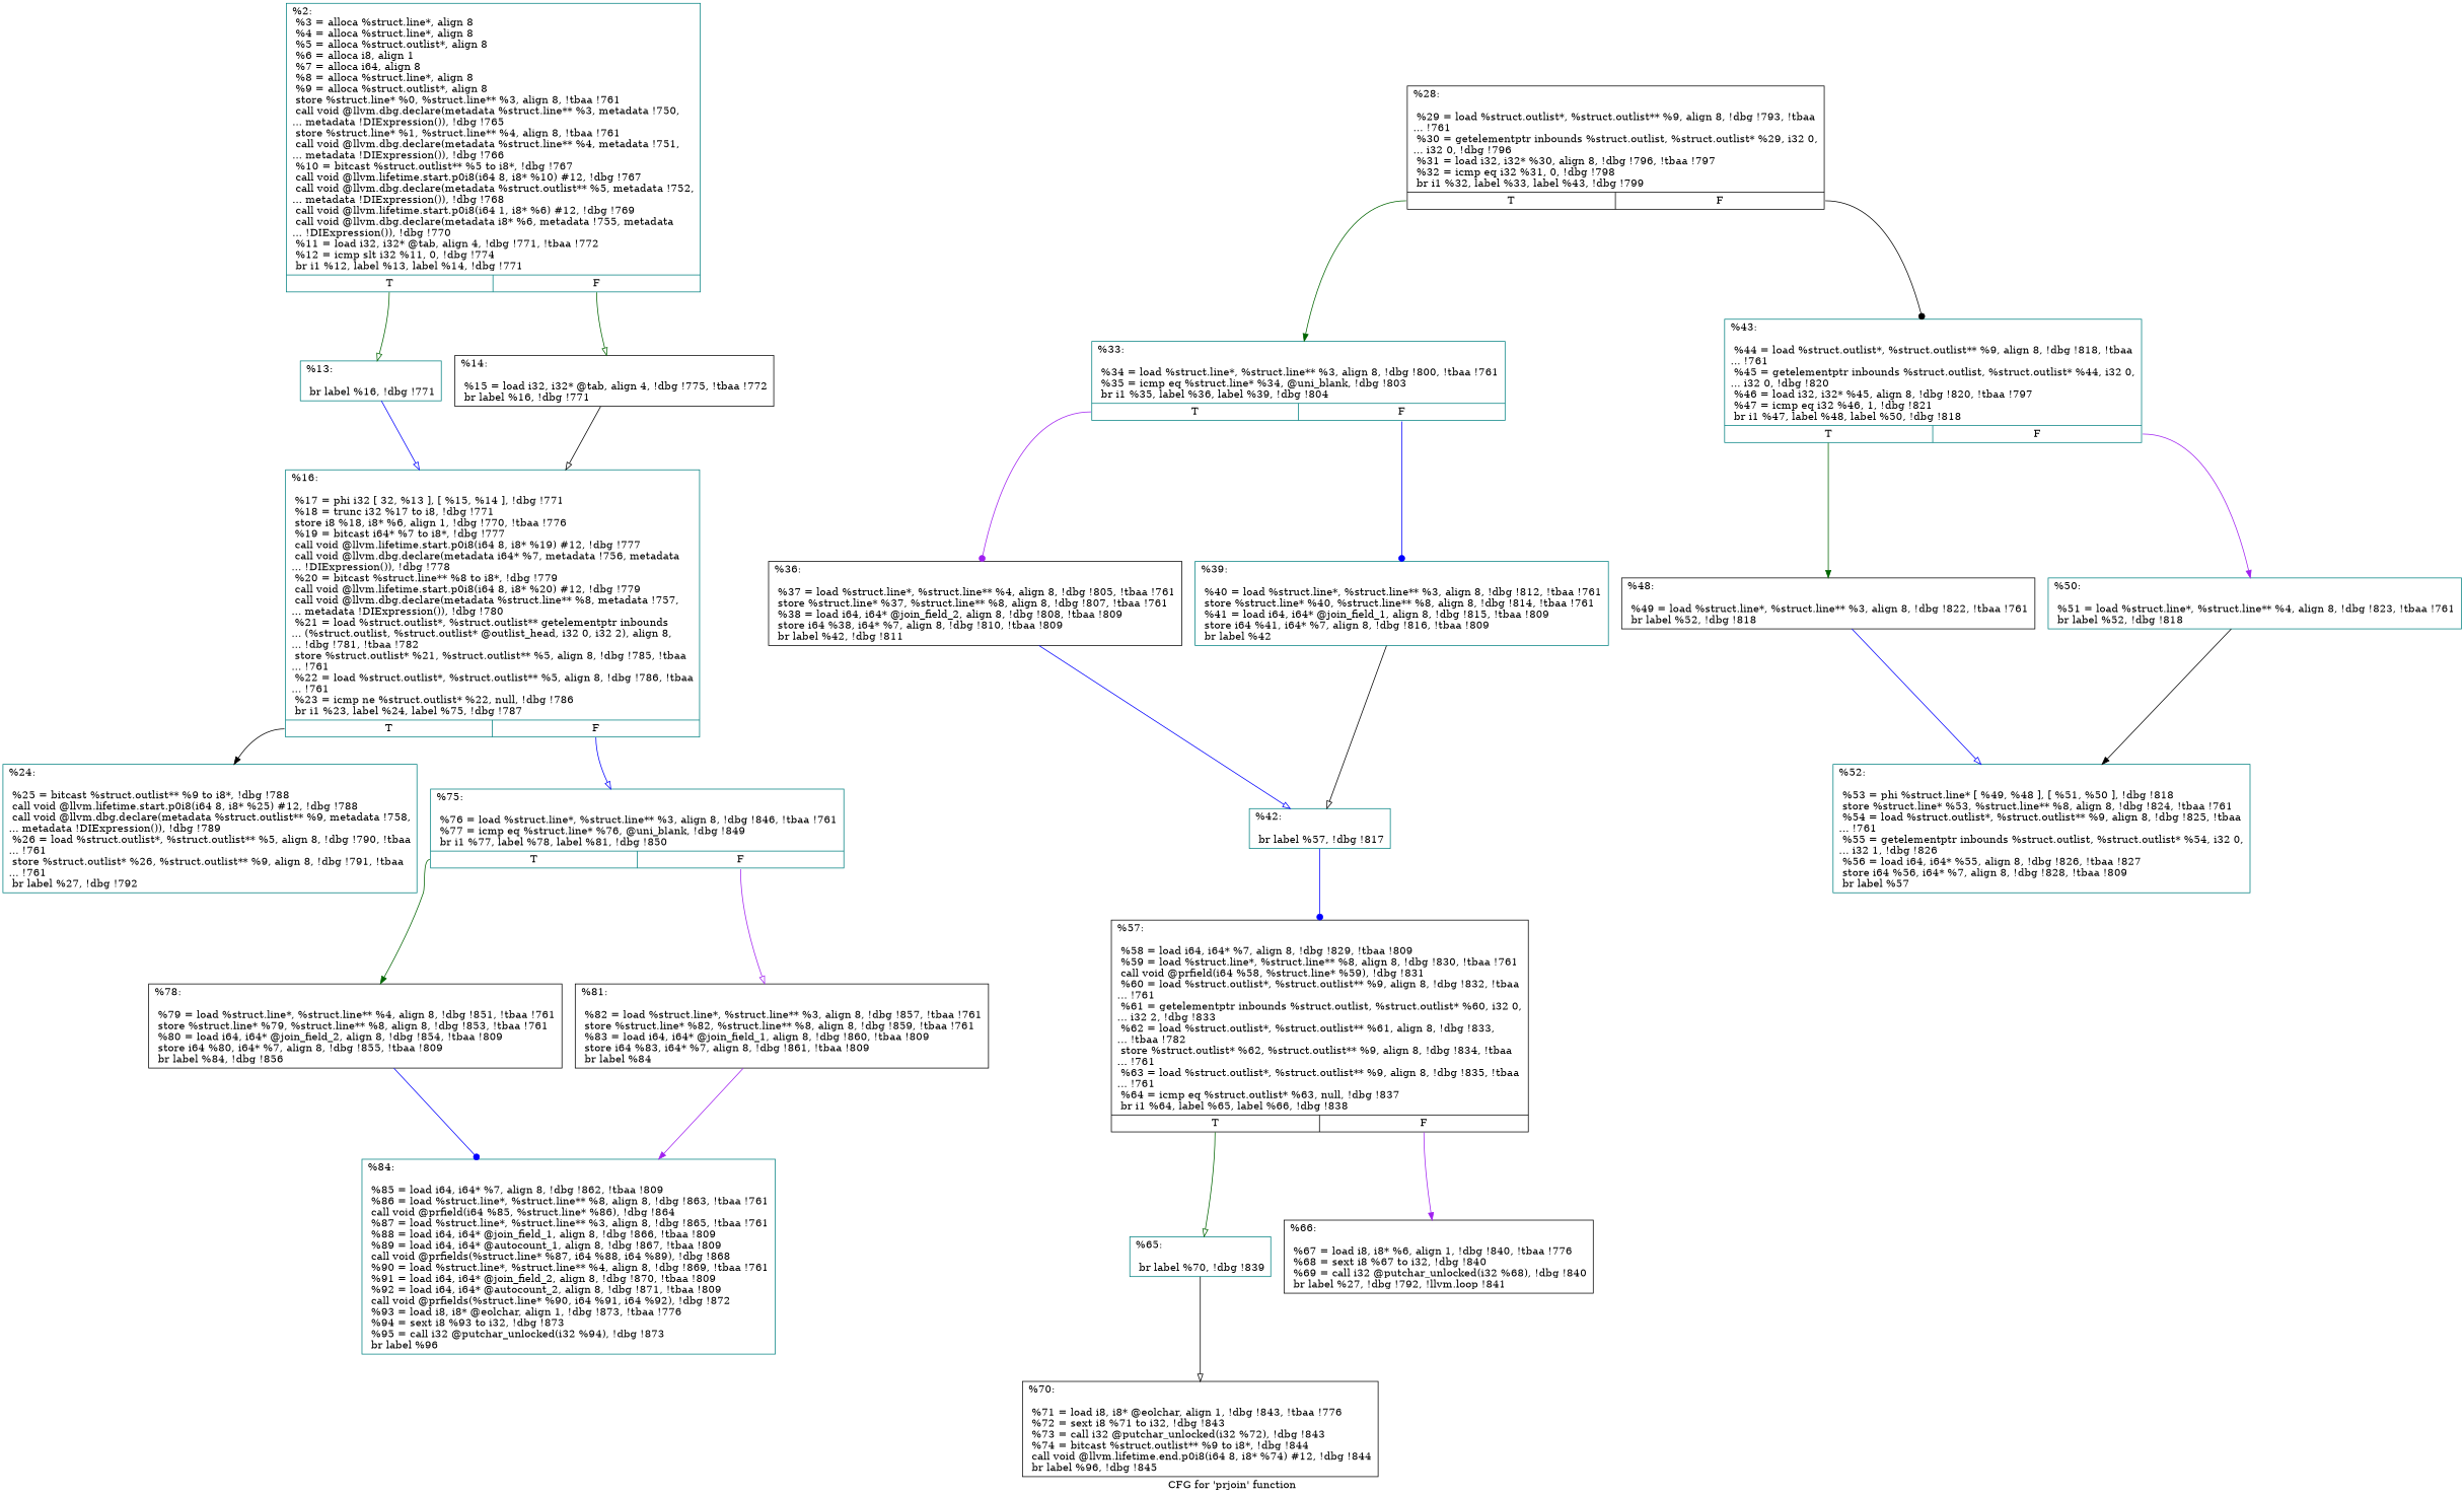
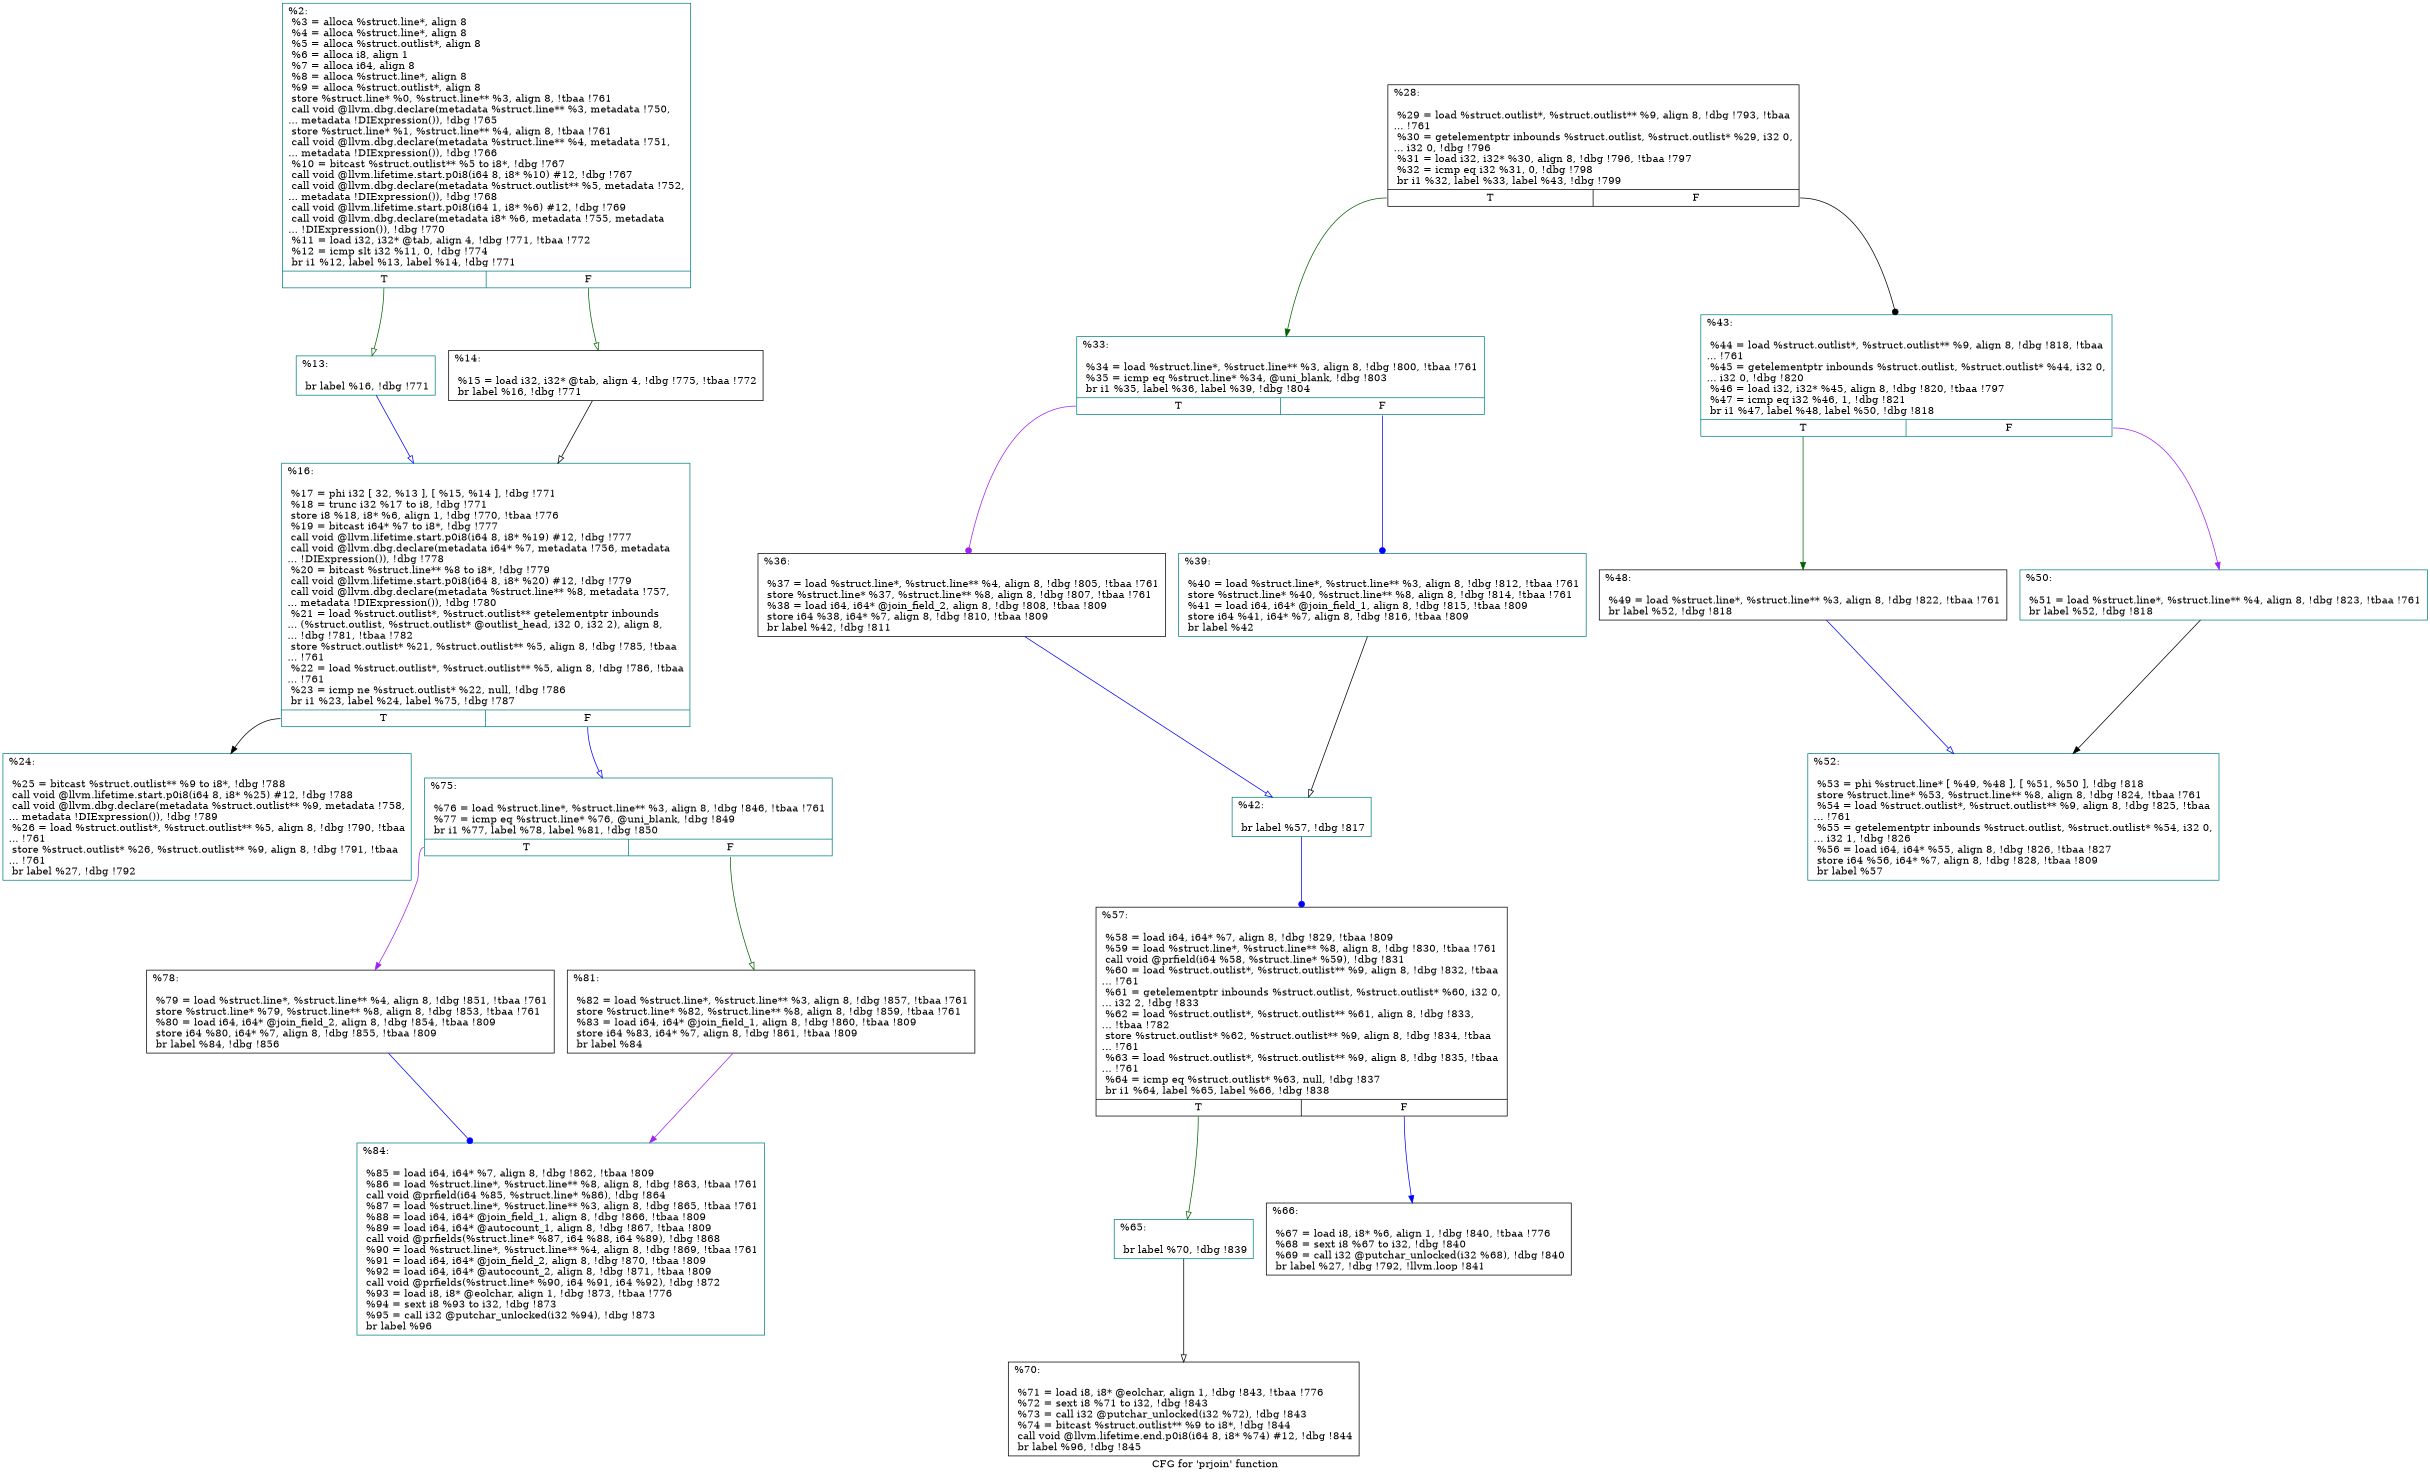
  digraph {
    label="CFG for 'prjoin' function"
    node [color=teal shape=record]
    edge [arrowhead=onormal color=blue]
    n1 [label="{%2:\l  %3 = alloca %struct.line*, align 8\l  %4 = alloca %struct.line*, align 8\l  %5 = alloca %struct.outlist*, align 8\l  %6 = alloca i8, align 1\l  %7 = alloca i64, align 8\l  %8 = alloca %struct.line*, align 8\l  %9 = alloca %struct.outlist*, align 8\l  store %struct.line* %0, %struct.line** %3, align 8, !tbaa !761\l  call void @llvm.dbg.declare(metadata %struct.line** %3, metadata !750,\l... metadata !DIExpression()), !dbg !765\l  store %struct.line* %1, %struct.line** %4, align 8, !tbaa !761\l  call void @llvm.dbg.declare(metadata %struct.line** %4, metadata !751,\l... metadata !DIExpression()), !dbg !766\l  %10 = bitcast %struct.outlist** %5 to i8*, !dbg !767\l  call void @llvm.lifetime.start.p0i8(i64 8, i8* %10) #12, !dbg !767\l  call void @llvm.dbg.declare(metadata %struct.outlist** %5, metadata !752,\l... metadata !DIExpression()), !dbg !768\l  call void @llvm.lifetime.start.p0i8(i64 1, i8* %6) #12, !dbg !769\l  call void @llvm.dbg.declare(metadata i8* %6, metadata !755, metadata\l... !DIExpression()), !dbg !770\l  %11 = load i32, i32* @tab, align 4, !dbg !771, !tbaa !772\l  %12 = icmp slt i32 %11, 0, !dbg !774\l  br i1 %12, label %13, label %14, !dbg !771\l|{<s0>T|<s1>F}}"]
    n2 [label="{%13:\l\l  br label %16, !dbg !771\l}"]
    n3 [color=black label="{%14:\l\l  %15 = load i32, i32* @tab, align 4, !dbg !775, !tbaa !772\l  br label %16, !dbg !771\l}"]
    n4 [label="{%16:\l\l  %17 = phi i32 [ 32, %13 ], [ %15, %14 ], !dbg !771\l  %18 = trunc i32 %17 to i8, !dbg !771\l  store i8 %18, i8* %6, align 1, !dbg !770, !tbaa !776\l  %19 = bitcast i64* %7 to i8*, !dbg !777\l  call void @llvm.lifetime.start.p0i8(i64 8, i8* %19) #12, !dbg !777\l  call void @llvm.dbg.declare(metadata i64* %7, metadata !756, metadata\l... !DIExpression()), !dbg !778\l  %20 = bitcast %struct.line** %8 to i8*, !dbg !779\l  call void @llvm.lifetime.start.p0i8(i64 8, i8* %20) #12, !dbg !779\l  call void @llvm.dbg.declare(metadata %struct.line** %8, metadata !757,\l... metadata !DIExpression()), !dbg !780\l  %21 = load %struct.outlist*, %struct.outlist** getelementptr inbounds\l... (%struct.outlist, %struct.outlist* @outlist_head, i32 0, i32 2), align 8,\l... !dbg !781, !tbaa !782\l  store %struct.outlist* %21, %struct.outlist** %5, align 8, !dbg !785, !tbaa\l... !761\l  %22 = load %struct.outlist*, %struct.outlist** %5, align 8, !dbg !786, !tbaa\l... !761\l  %23 = icmp ne %struct.outlist* %22, null, !dbg !786\l  br i1 %23, label %24, label %75, !dbg !787\l|{<s0>T|<s1>F}}"]
    n5 [label="{%24:\l\l  %25 = bitcast %struct.outlist** %9 to i8*, !dbg !788\l  call void @llvm.lifetime.start.p0i8(i64 8, i8* %25) #12, !dbg !788\l  call void @llvm.dbg.declare(metadata %struct.outlist** %9, metadata !758,\l... metadata !DIExpression()), !dbg !789\l  %26 = load %struct.outlist*, %struct.outlist** %5, align 8, !dbg !790, !tbaa\l... !761\l  store %struct.outlist* %26, %struct.outlist** %9, align 8, !dbg !791, !tbaa\l... !761\l  br label %27, !dbg !792\l}"]
    n6 [label="{%75:\l\l  %76 = load %struct.line*, %struct.line** %3, align 8, !dbg !846, !tbaa !761\l  %77 = icmp eq %struct.line* %76, @uni_blank, !dbg !849\l  br i1 %77, label %78, label %81, !dbg !850\l|{<s0>T|<s1>F}}"]
    n7 [color=black label="{%78:\l\l  %79 = load %struct.line*, %struct.line** %4, align 8, !dbg !851, !tbaa !761\l  store %struct.line* %79, %struct.line** %8, align 8, !dbg !853, !tbaa !761\l  %80 = load i64, i64* @join_field_2, align 8, !dbg !854, !tbaa !809\l  store i64 %80, i64* %7, align 8, !dbg !855, !tbaa !809\l  br label %84, !dbg !856\l}"]
    n8 [color=black label="{%81:\l\l  %82 = load %struct.line*, %struct.line** %3, align 8, !dbg !857, !tbaa !761\l  store %struct.line* %82, %struct.line** %8, align 8, !dbg !859, !tbaa !761\l  %83 = load i64, i64* @join_field_1, align 8, !dbg !860, !tbaa !809\l  store i64 %83, i64* %7, align 8, !dbg !861, !tbaa !809\l  br label %84\l}"]
    n9 [label="{%84:\l\l  %85 = load i64, i64* %7, align 8, !dbg !862, !tbaa !809\l  %86 = load %struct.line*, %struct.line** %8, align 8, !dbg !863, !tbaa !761\l  call void @prfield(i64 %85, %struct.line* %86), !dbg !864\l  %87 = load %struct.line*, %struct.line** %3, align 8, !dbg !865, !tbaa !761\l  %88 = load i64, i64* @join_field_1, align 8, !dbg !866, !tbaa !809\l  %89 = load i64, i64* @autocount_1, align 8, !dbg !867, !tbaa !809\l  call void @prfields(%struct.line* %87, i64 %88, i64 %89), !dbg !868\l  %90 = load %struct.line*, %struct.line** %4, align 8, !dbg !869, !tbaa !761\l  %91 = load i64, i64* @join_field_2, align 8, !dbg !870, !tbaa !809\l  %92 = load i64, i64* @autocount_2, align 8, !dbg !871, !tbaa !809\l  call void @prfields(%struct.line* %90, i64 %91, i64 %92), !dbg !872\l  %93 = load i8, i8* @eolchar, align 1, !dbg !873, !tbaa !776\l  %94 = sext i8 %93 to i32, !dbg !873\l  %95 = call i32 @putchar_unlocked(i32 %94), !dbg !873\l  br label %96\l}"]
    n10 [color=black label="{%28:\l\l  %29 = load %struct.outlist*, %struct.outlist** %9, align 8, !dbg !793, !tbaa\l... !761\l  %30 = getelementptr inbounds %struct.outlist, %struct.outlist* %29, i32 0,\l... i32 0, !dbg !796\l  %31 = load i32, i32* %30, align 8, !dbg !796, !tbaa !797\l  %32 = icmp eq i32 %31, 0, !dbg !798\l  br i1 %32, label %33, label %43, !dbg !799\l|{<s0>T|<s1>F}}"]
    n11 [label="{%33:\l\l  %34 = load %struct.line*, %struct.line** %3, align 8, !dbg !800, !tbaa !761\l  %35 = icmp eq %struct.line* %34, @uni_blank, !dbg !803\l  br i1 %35, label %36, label %39, !dbg !804\l|{<s0>T|<s1>F}}"]
    n12 [label="{%43:\l\l  %44 = load %struct.outlist*, %struct.outlist** %9, align 8, !dbg !818, !tbaa\l... !761\l  %45 = getelementptr inbounds %struct.outlist, %struct.outlist* %44, i32 0,\l... i32 0, !dbg !820\l  %46 = load i32, i32* %45, align 8, !dbg !820, !tbaa !797\l  %47 = icmp eq i32 %46, 1, !dbg !821\l  br i1 %47, label %48, label %50, !dbg !818\l|{<s0>T|<s1>F}}"]
    n13 [color=black label="{%36:\l\l  %37 = load %struct.line*, %struct.line** %4, align 8, !dbg !805, !tbaa !761\l  store %struct.line* %37, %struct.line** %8, align 8, !dbg !807, !tbaa !761\l  %38 = load i64, i64* @join_field_2, align 8, !dbg !808, !tbaa !809\l  store i64 %38, i64* %7, align 8, !dbg !810, !tbaa !809\l  br label %42, !dbg !811\l}"]
    n14 [label="{%39:\l\l  %40 = load %struct.line*, %struct.line** %3, align 8, !dbg !812, !tbaa !761\l  store %struct.line* %40, %struct.line** %8, align 8, !dbg !814, !tbaa !761\l  %41 = load i64, i64* @join_field_1, align 8, !dbg !815, !tbaa !809\l  store i64 %41, i64* %7, align 8, !dbg !816, !tbaa !809\l  br label %42\l}"]
    n15 [color=black label="{%48:\l\l  %49 = load %struct.line*, %struct.line** %3, align 8, !dbg !822, !tbaa !761\l  br label %52, !dbg !818\l}"]
    n16 [label="{%50:\l\l  %51 = load %struct.line*, %struct.line** %4, align 8, !dbg !823, !tbaa !761\l  br label %52, !dbg !818\l}"]
    n17 [label="{%42:\l\l  br label %57, !dbg !817\l}"]
    n18 [label="{%52:\l\l  %53 = phi %struct.line* [ %49, %48 ], [ %51, %50 ], !dbg !818\l  store %struct.line* %53, %struct.line** %8, align 8, !dbg !824, !tbaa !761\l  %54 = load %struct.outlist*, %struct.outlist** %9, align 8, !dbg !825, !tbaa\l... !761\l  %55 = getelementptr inbounds %struct.outlist, %struct.outlist* %54, i32 0,\l... i32 1, !dbg !826\l  %56 = load i64, i64* %55, align 8, !dbg !826, !tbaa !827\l  store i64 %56, i64* %7, align 8, !dbg !828, !tbaa !809\l  br label %57\l}"]
    n19 [color=black label="{%57:\l\l  %58 = load i64, i64* %7, align 8, !dbg !829, !tbaa !809\l  %59 = load %struct.line*, %struct.line** %8, align 8, !dbg !830, !tbaa !761\l  call void @prfield(i64 %58, %struct.line* %59), !dbg !831\l  %60 = load %struct.outlist*, %struct.outlist** %9, align 8, !dbg !832, !tbaa\l... !761\l  %61 = getelementptr inbounds %struct.outlist, %struct.outlist* %60, i32 0,\l... i32 2, !dbg !833\l  %62 = load %struct.outlist*, %struct.outlist** %61, align 8, !dbg !833,\l... !tbaa !782\l  store %struct.outlist* %62, %struct.outlist** %9, align 8, !dbg !834, !tbaa\l... !761\l  %63 = load %struct.outlist*, %struct.outlist** %9, align 8, !dbg !835, !tbaa\l... !761\l  %64 = icmp eq %struct.outlist* %63, null, !dbg !837\l  br i1 %64, label %65, label %66, !dbg !838\l|{<s0>T|<s1>F}}"]
    n20 [label="{%65:\l\l  br label %70, !dbg !839\l}"]
    n21 [color=black label="{%66:\l\l  %67 = load i8, i8* %6, align 1, !dbg !840, !tbaa !776\l  %68 = sext i8 %67 to i32, !dbg !840\l  %69 = call i32 @putchar_unlocked(i32 %68), !dbg !840\l  br label %27, !dbg !792, !llvm.loop !841\l}"]
    n22 [color=black label="{%70:\l\l  %71 = load i8, i8* @eolchar, align 1, !dbg !843, !tbaa !776\l  %72 = sext i8 %71 to i32, !dbg !843\l  %73 = call i32 @putchar_unlocked(i32 %72), !dbg !843\l  %74 = bitcast %struct.outlist** %9 to i8*, !dbg !844\l  call void @llvm.lifetime.end.p0i8(i64 8, i8* %74) #12, !dbg !844\l  br label %96, !dbg !845\l}"]
    n1 -> n2 [color=darkgreen tailport=s0]
    n1 -> n3 [color=darkgreen tailport=s1]
    n2 -> n4
    n3 -> n4 [color=black]
    n4 -> n5 [arrowhead=normal color=black tailport=s0]
    n4 -> n6 [tailport=s1]
-   n6 -> n7 [arrowhead=normal color=darkgreen tailport=s0]
-   n6 -> n8 [color=purple tailport=s1]
+   n6 -> n7 [arrowhead=normal color=purple tailport=s0]
+   n6 -> n8 [color=darkgreen tailport=s1]
    n7 -> n9 [arrowhead=dot]
    n8 -> n9 [arrowhead=normal color=purple]
    n10 -> n11 [arrowhead=normal color=darkgreen tailport=s0]
    n10 -> n12 [arrowhead=dot color=black tailport=s1]
    n11 -> n13 [arrowhead=dot color=purple tailport=s0]
    n11 -> n14 [arrowhead=dot tailport=s1]
    n12 -> n15 [arrowhead=normal color=darkgreen tailport=s0]
    n12 -> n16 [arrowhead=normal color=purple tailport=s1]
    n13 -> n17
    n14 -> n17 [color=black]
    n15 -> n18
    n16 -> n18 [arrowhead=normal color=black]
    n17 -> n19 [arrowhead=dot]
    n19 -> n20 [color=darkgreen tailport=s0]
-   n19 -> n21 [arrowhead=normal color=purple tailport=s1]
+   n19 -> n21 [arrowhead=normal tailport=s1]
    n20 -> n22 [color=black]
  }
